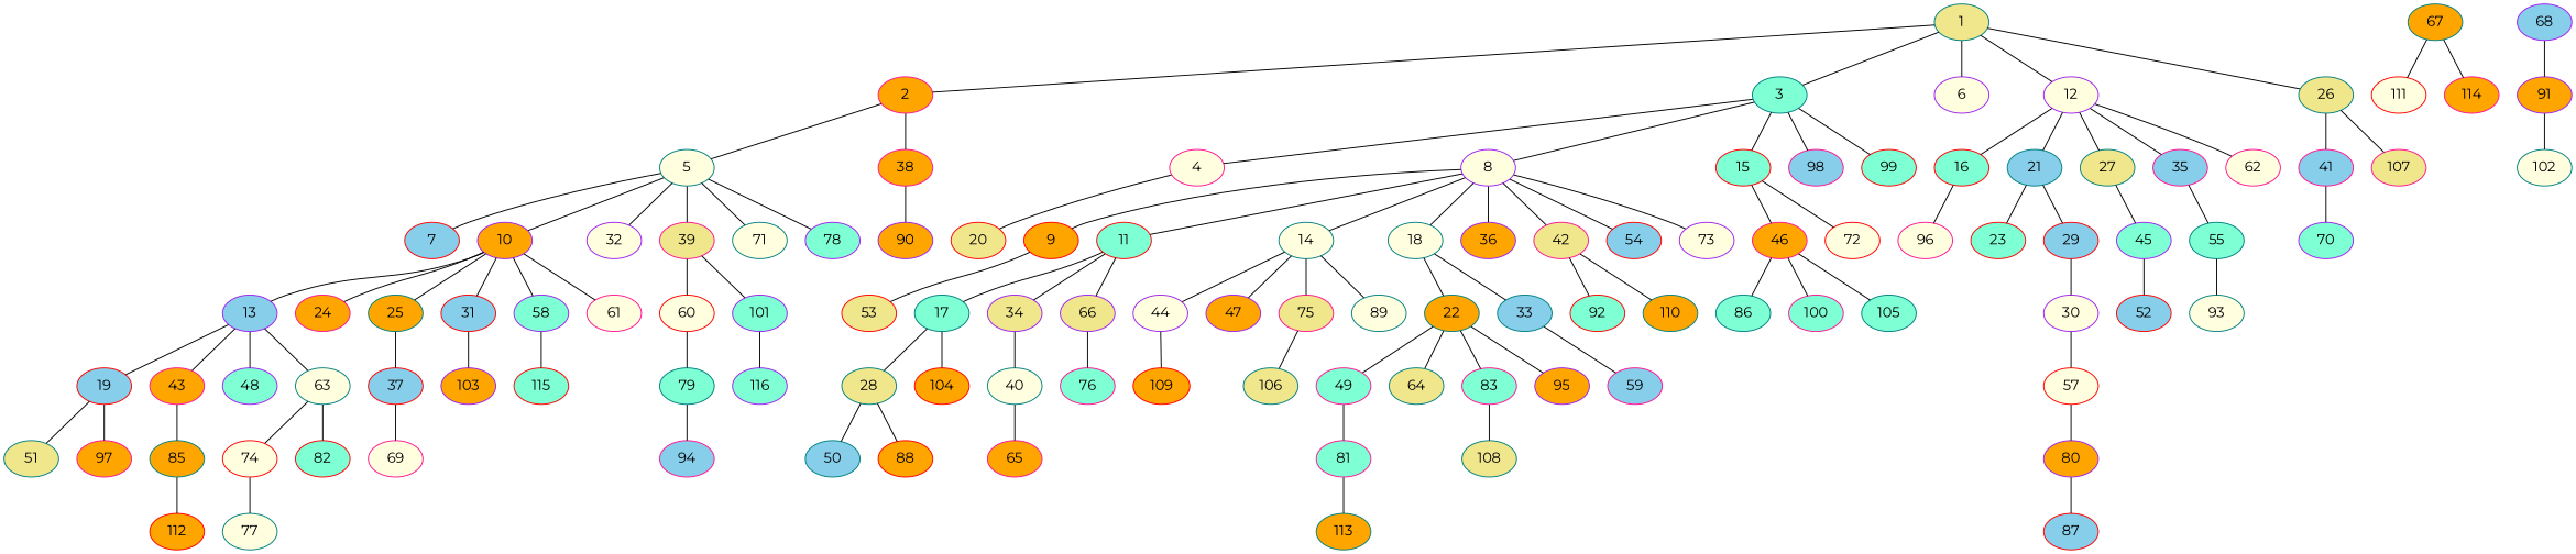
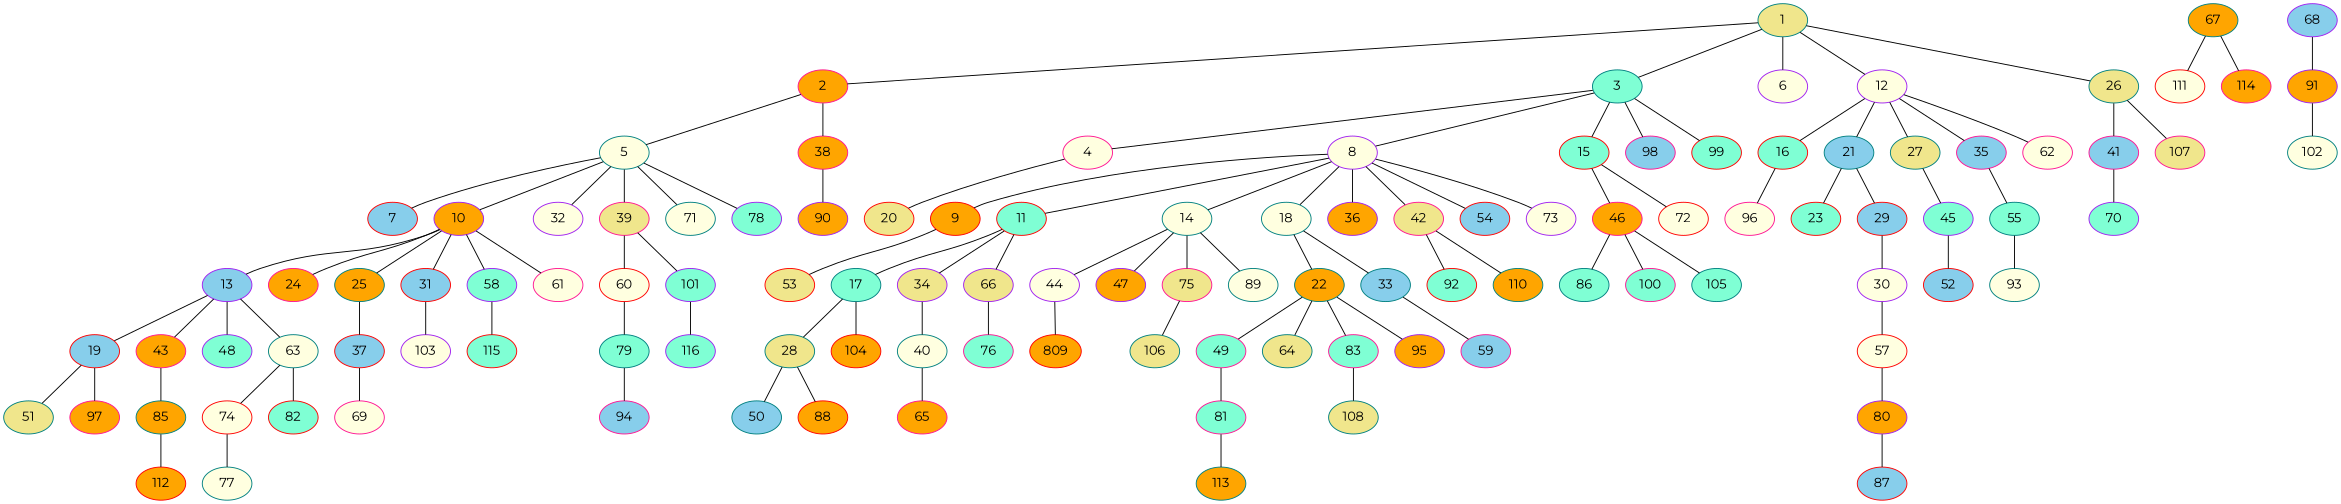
  graph {
    fontname=Montserrat
    node [color=teal fillcolor=orange fontname=Montserrat style=filled]
    edge [fontname=Montserrat]
    1 [fillcolor=khaki]
    2 [color=deeppink]
    3 [fillcolor=aquamarine]
    6 [color=purple fillcolor=lightyellow]
    12 [color=purple fillcolor=lightyellow]
    26 [fillcolor=khaki]
    5 [fillcolor=lightyellow]
    38 [color=deeppink]
    4 [color=deeppink fillcolor=lightyellow]
    8 [color=purple fillcolor=lightyellow]
    15 [color=red fillcolor=aquamarine]
    98 [color=deeppink fillcolor=skyblue]
    99 [color=red fillcolor=aquamarine]
    16 [color=red fillcolor=aquamarine]
    21 [fillcolor=skyblue]
    27 [fillcolor=khaki]
    35 [color=deeppink fillcolor=skyblue]
    62 [color=deeppink fillcolor=lightyellow]
    41 [color=deeppink fillcolor=skyblue]
    107 [color=deeppink fillcolor=khaki]
    7 [color=red fillcolor=skyblue]
    10 [color=purple]
    32 [color=purple fillcolor=lightyellow]
    39 [color=deeppink fillcolor=khaki]
    71 [fillcolor=lightyellow]
    78 [color=purple fillcolor=aquamarine]
    90 [color=purple]
    20 [color=red fillcolor=khaki]
    9 [color=red]
    11 [color=red fillcolor=aquamarine]
    14 [fillcolor=lightyellow]
    18 [fillcolor=lightyellow]
    36 [color=purple]
    42 [color=deeppink fillcolor=khaki]
    54 [color=red fillcolor=skyblue]
    73 [color=purple fillcolor=lightyellow]
    46 [color=deeppink]
    72 [color=red fillcolor=lightyellow]
    13 [color=purple fillcolor=skyblue]
    24 [color=deeppink]
    25
    31 [color=red fillcolor=skyblue]
    58 [color=purple fillcolor=aquamarine]
    61 [color=deeppink fillcolor=lightyellow]
    60 [color=red fillcolor=lightyellow]
    101 [color=purple fillcolor=aquamarine]
    53 [color=red fillcolor=khaki]
    17 [fillcolor=aquamarine]
    34 [color=purple fillcolor=khaki]
    66 [color=purple fillcolor=khaki]
    44 [color=purple fillcolor=lightyellow]
    47 [color=purple]
    75 [color=deeppink fillcolor=khaki]
    89 [fillcolor=lightyellow]
    22
    33 [fillcolor=skyblue]
    92 [color=red fillcolor=aquamarine]
    110
    19 [color=red fillcolor=skyblue]
    43 [color=deeppink]
    48 [color=purple fillcolor=aquamarine]
    63 [fillcolor=lightyellow]
    37 [color=red fillcolor=skyblue]
-   103 [color=purple]
+   103 [color=purple fillcolor=lightyellow]
    115 [color=red fillcolor=aquamarine]
    28 [fillcolor=khaki]
    104 [color=red]
    40 [fillcolor=lightyellow]
    96 [color=deeppink fillcolor=lightyellow]
    23 [color=red fillcolor=aquamarine]
    29 [color=red fillcolor=skyblue]
    45 [color=purple fillcolor=aquamarine]
    55 [fillcolor=aquamarine]
    51 [fillcolor=khaki]
    97 [color=deeppink]
    85
    74 [color=red fillcolor=lightyellow]
    82 [color=red fillcolor=aquamarine]
-   109 [color=red]
+   109 [color=red label=809]
    106 [fillcolor=khaki]
    86 [fillcolor=aquamarine]
    100 [color=deeppink fillcolor=aquamarine]
    105 [fillcolor=aquamarine]
    50 [fillcolor=skyblue]
    88 [color=red]
    49 [color=deeppink fillcolor=aquamarine]
    64 [fillcolor=khaki]
    83 [color=deeppink fillcolor=aquamarine]
    95 [color=purple]
    59 [color=deeppink fillcolor=skyblue]
    30 [color=purple fillcolor=lightyellow]
    81 [color=deeppink fillcolor=aquamarine]
    108 [fillcolor=khaki]
    69 [color=deeppink fillcolor=lightyellow]
    70 [color=purple fillcolor=aquamarine]
    52 [color=red fillcolor=skyblue]
    57 [color=red fillcolor=lightyellow]
    80 [color=purple]
    65 [color=deeppink]
    93 [fillcolor=lightyellow]
    79 [fillcolor=aquamarine]
    116 [color=purple fillcolor=aquamarine]
    112 [color=red]
    76 [color=deeppink fillcolor=aquamarine]
    113
    67
    111 [color=red fillcolor=lightyellow]
    114 [color=deeppink]
    68 [color=purple fillcolor=skyblue]
    91 [color=purple]
    87 [color=red fillcolor=skyblue]
    94 [color=deeppink fillcolor=skyblue]
    77 [fillcolor=lightyellow]
    102 [fillcolor=lightyellow]
    1 -- 2
    1 -- 3
    1 -- 6
    1 -- 12
    1 -- 26
    2 -- 5
    2 -- 38
    3 -- 4
    3 -- 8
    3 -- 15
    3 -- 98
    3 -- 99
    12 -- 16
    12 -- 21
    12 -- 27
    12 -- 35
    12 -- 62
    26 -- 41
    26 -- 107
    5 -- 7
    5 -- 10
    5 -- 32
    5 -- 39
    5 -- 71
    5 -- 78
    38 -- 90
    4 -- 20
    8 -- 9
    8 -- 11
    8 -- 14
    8 -- 18
    8 -- 36
    8 -- 42
    8 -- 54
    8 -- 73
    15 -- 46
    15 -- 72
    16 -- 96
    21 -- 23
    21 -- 29
    27 -- 45
    35 -- 55
    41 -- 70
    10 -- 13
    10 -- 24
    10 -- 25
    10 -- 31
    10 -- 58
    10 -- 61
    39 -- 60
    39 -- 101
    9 -- 53
    11 -- 17
    11 -- 34
    11 -- 66
    14 -- 44
    14 -- 47
    14 -- 75
    14 -- 89
    18 -- 22
    18 -- 33
    42 -- 92
    42 -- 110
    46 -- 86
    46 -- 100
    46 -- 105
    13 -- 19
    13 -- 43
    13 -- 48
    13 -- 63
    25 -- 37
    31 -- 103
    58 -- 115
    60 -- 79
    101 -- 116
    17 -- 28
    17 -- 104
    34 -- 40
    66 -- 76
    44 -- 109
    75 -- 106
    22 -- 49
    22 -- 64
    22 -- 83
    22 -- 95
    33 -- 59
    19 -- 51
    19 -- 97
    43 -- 85
    63 -- 74
    63 -- 82
    37 -- 69
    28 -- 50
    28 -- 88
    40 -- 65
    29 -- 30
    45 -- 52
    55 -- 93
    85 -- 112
    74 -- 77
    49 -- 81
    83 -- 108
    30 -- 57
    81 -- 113
    57 -- 80
    80 -- 87
    79 -- 94
    67 -- 111
    67 -- 114
    68 -- 91
    91 -- 102
  }
